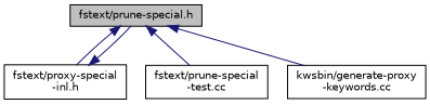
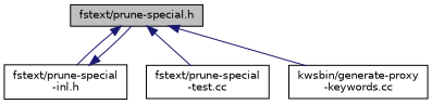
  digraph {
    node [color=black fillcolor=white fontname=Helvetica fontsize=10 shape=record style=filled]
    edge [color=midnightblue dir=back fontname=Helvetica fontsize=10 labelfontname=Helvetica labelfontsize=10 style=solid]
    n1 [fillcolor=grey75 fontcolor=black height=0.2 label="fstext/prune-special.h" width=0.4]
-   n2 [height=0.2 label="fstext/proxy-special\l-inl.h" width=0.4]
+   n2 [height=0.2 label="fstext/prune-special\l-inl.h" width=0.4]
    n3 [height=0.2 label="fstext/prune-special\l-test.cc" width=0.4]
    n4 [height=0.2 label="kwsbin/generate-proxy\l-keywords.cc" width=0.4]
    n1 -> n2
    n1 -> n3
    n1 -> n4
    n2 -> n1
  }
